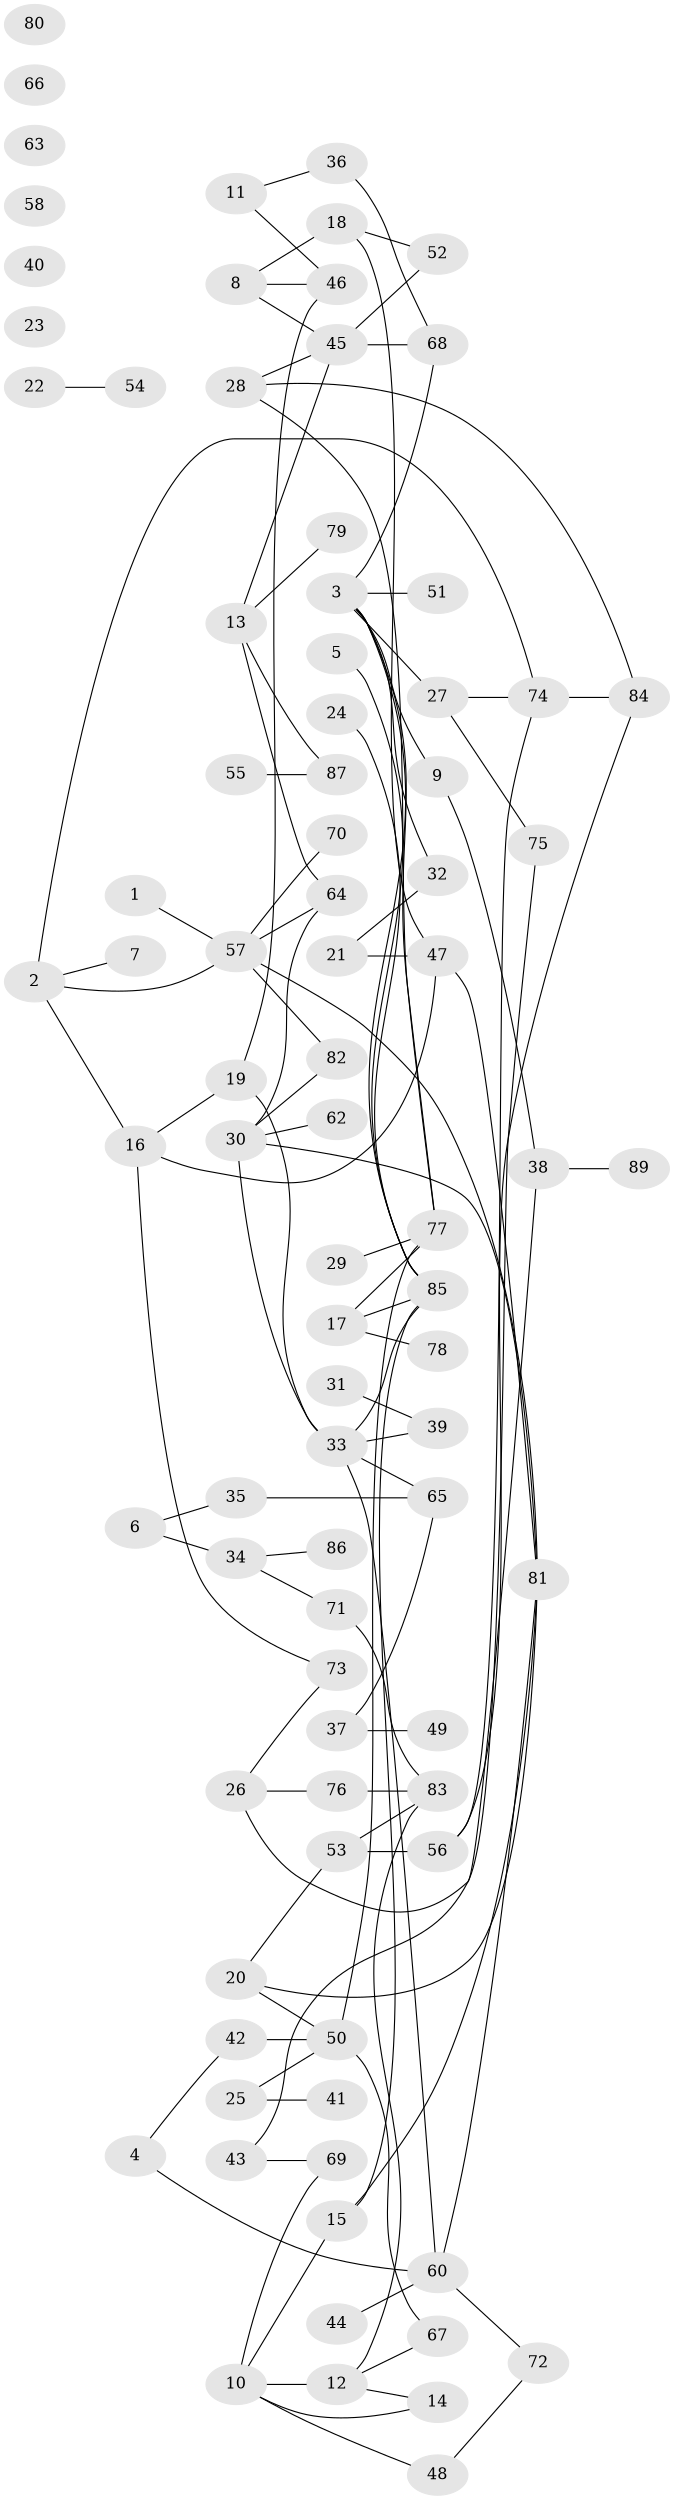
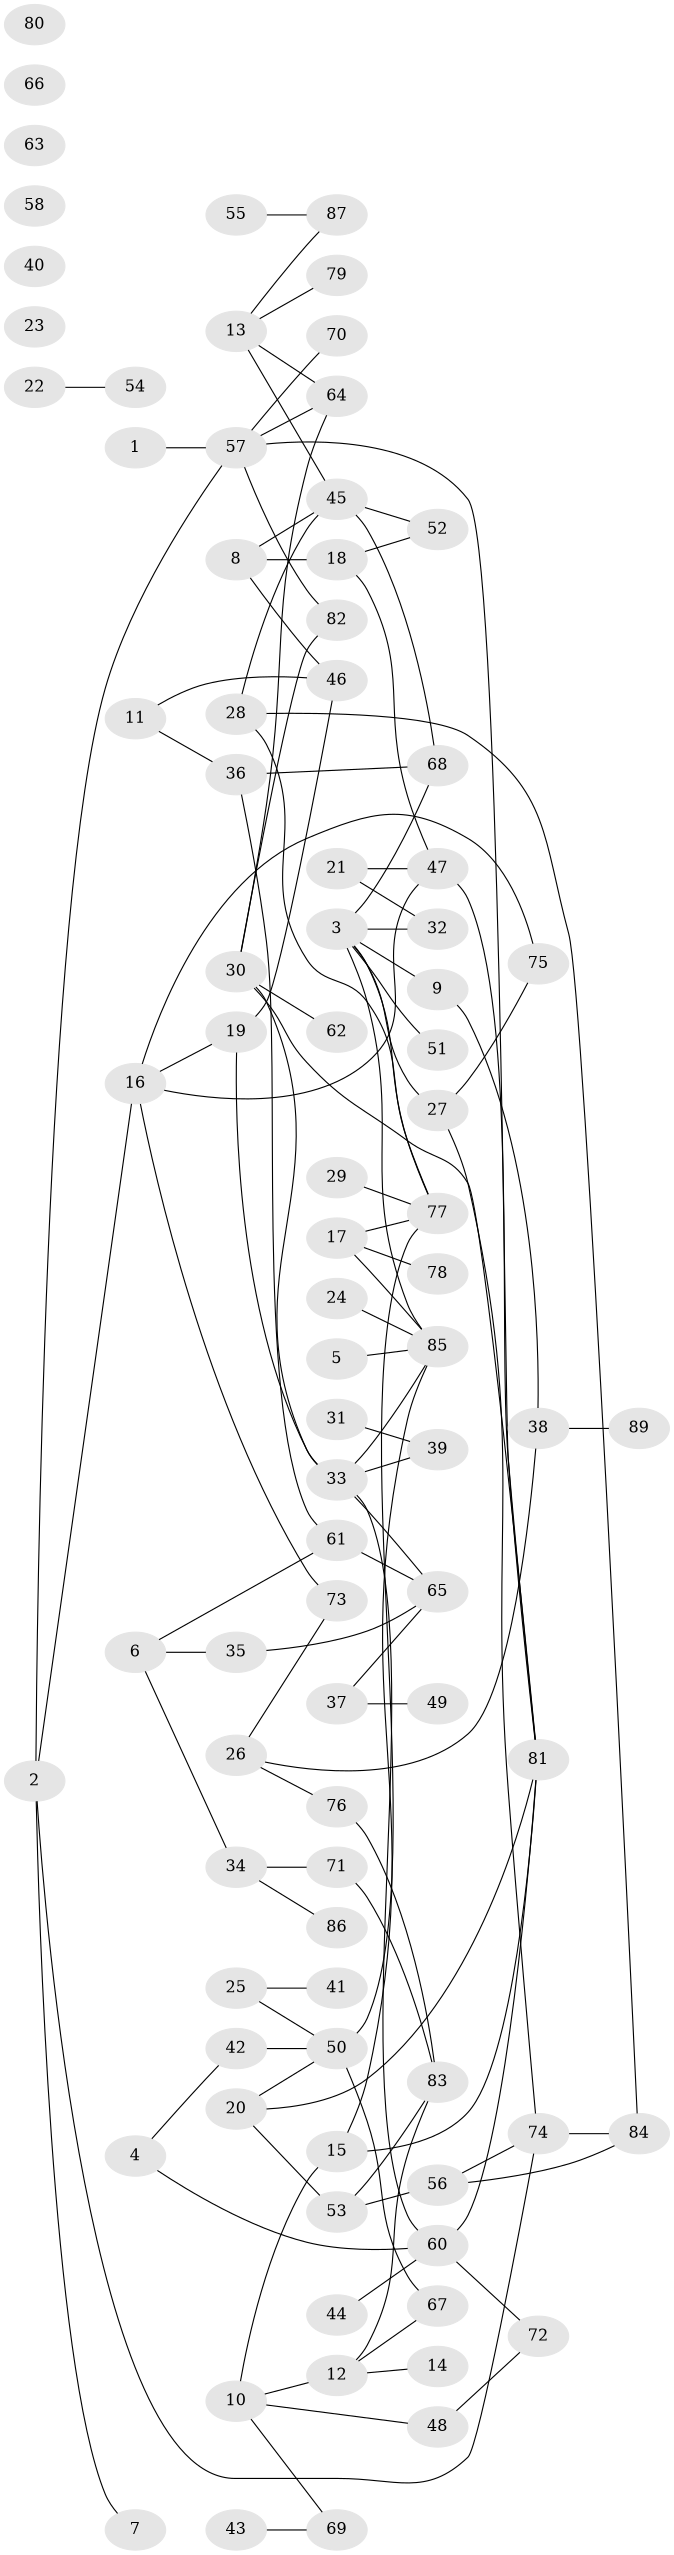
  graph {
    rankdir=LR
    node [color=gray90 style=filled]
    1
    57
    64
    81
    82
    70
    2
    7
    16
    74
    19
    47
    73
    84
    3
    9
    27
    32
    51
    68
    77
    85
    38
    75
    4
    42
    60
    50
    72
    5
    6
    34
    35
+   61
    71
    86
    65
    8
    18
    45
    46
    52
    n43 [label=89]
    10
    12
    14
    15
    48
    69
    67
    83
    11
    36
    13
    79
    87
    33
    17
    78
    39
    20
    53
    56
    21
    22
    54
    23
    24
    25
    41
    26
    76
    28
    29
    30
    62
    31
    37
    49
    40
    43
    44
    55
    58
    63
    66
    80
    1 -- 57
    57 -- 64
    57 -- 81
    57 -- 82
    57 -- 70
    2 -- 57
    2 -- 7
    2 -- 16
    2 -- 74
    16 -- 19
    16 -- 47
    16 -- 73
    74 -- 84
    19 -- 46
    19 -- 33
    47 -- 81
    3 -- 9
    3 -- 27
    3 -- 32
    3 -- 51
    3 -- 68
    3 -- 77
    3 -- 85
    9 -- 38
    27 -- 74
    27 -- 75
    38 -- n43
    4 -- 42
    4 -- 60
    42 -- 50
    60 -- 81
    60 -- 72
    50 -- 77
    50 -- 67
    5 -- 85
    6 -- 34
    6 -- 35
+   6 -- 61
    34 -- 71
    34 -- 86
    35 -- 65
+   61 -- 65
    71 -- 83
    8 -- 18
    8 -- 45
    8 -- 46
    18 -- 47
    18 -- 52
    45 -- 68
    45 -- 52
    10 -- 12
-   10 -- 14
    10 -- 15
    10 -- 48
    10 -- 69
    12 -- 14
    12 -- 67
    12 -- 83
    15 -- 81
    15 -- 85
    48 -- 72
    11 -- 46
    11 -- 36
    36 -- 68
+   36 -- 61
    13 -- 64
    13 -- 45
    13 -- 79
    13 -- 87
    33 -- 85
    33 -- 60
    33 -- 65
    33 -- 39
    17 -- 77
    17 -- 85
    17 -- 78
    20 -- 81
    20 -- 50
    20 -- 53
    53 -- 83
    53 -- 56
    56 -- 74
    56 -- 84
    21 -- 47
    21 -- 32
    22 -- 54
    24 -- 85
    25 -- 50
    25 -- 41
    26 -- 73
    26 -- 38
    26 -- 76
    76 -- 83
    28 -- 84
    28 -- 77
    28 -- 45
    29 -- 77
    30 -- 64
    30 -- 81
    30 -- 82
    30 -- 33
    30 -- 62
    31 -- 39
    37 -- 65
    37 -- 49
-   43 -- 75
+   16 -- 75
    43 -- 69
    44 -- 60
    55 -- 87
  }
